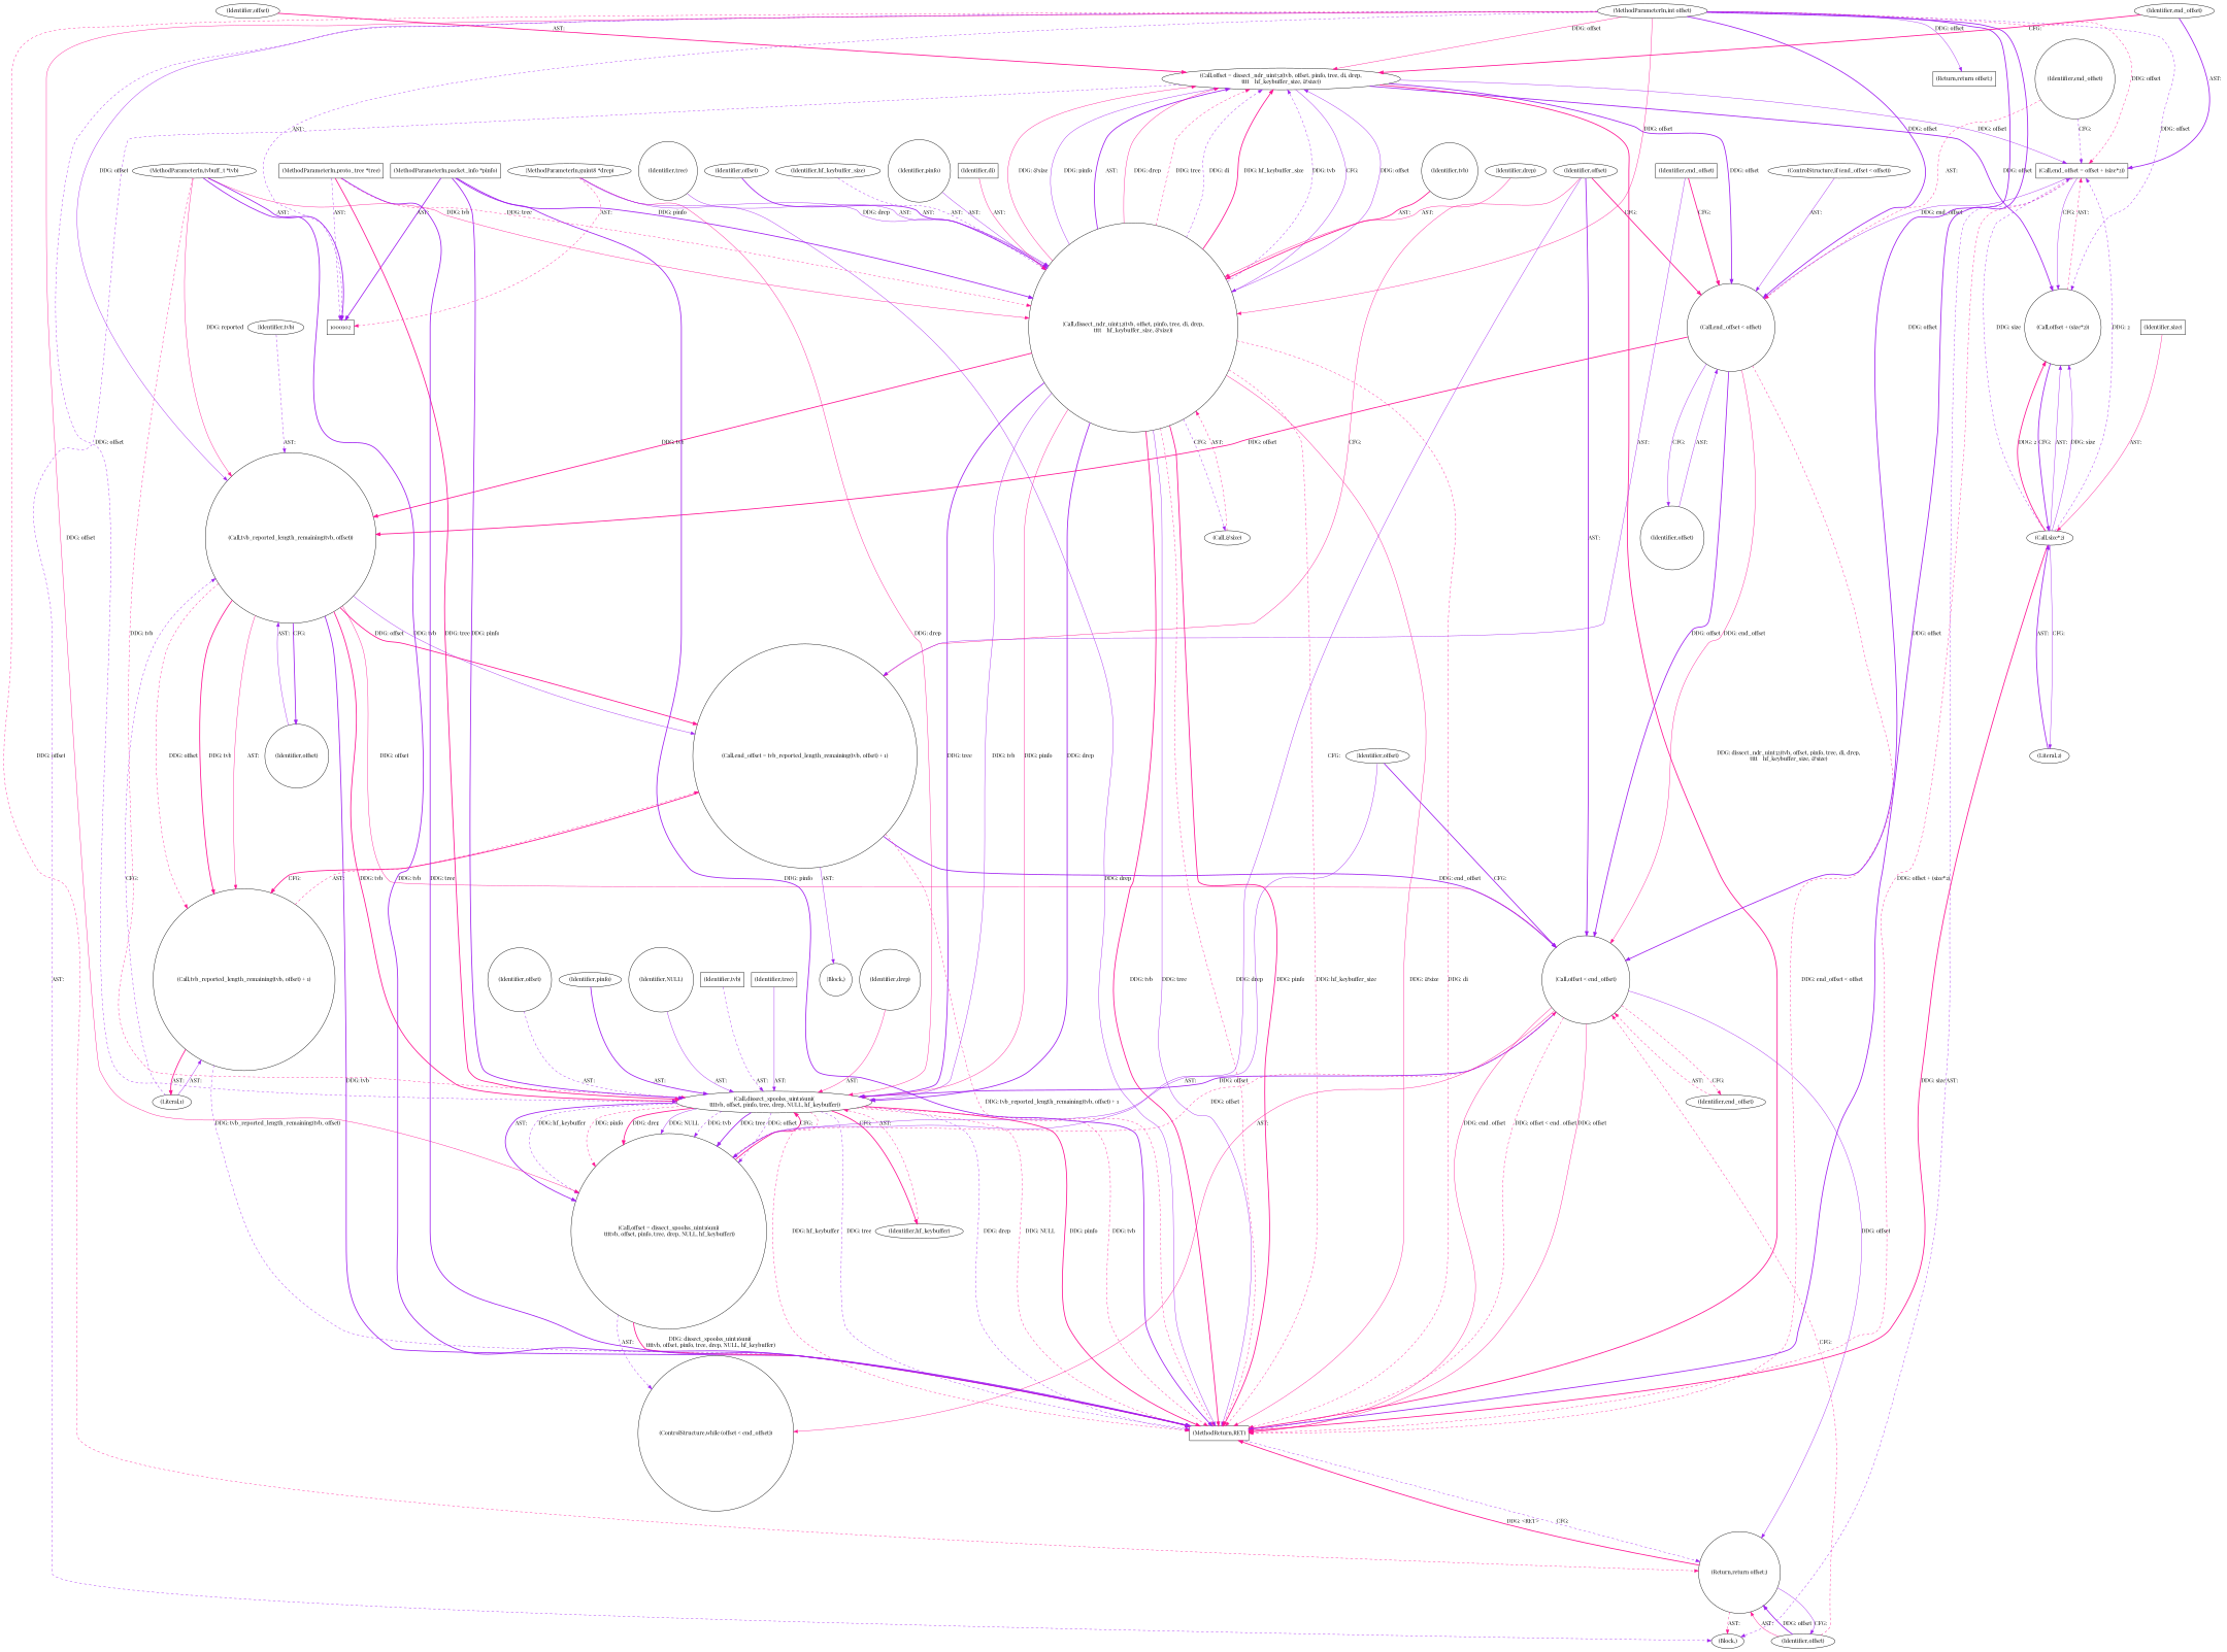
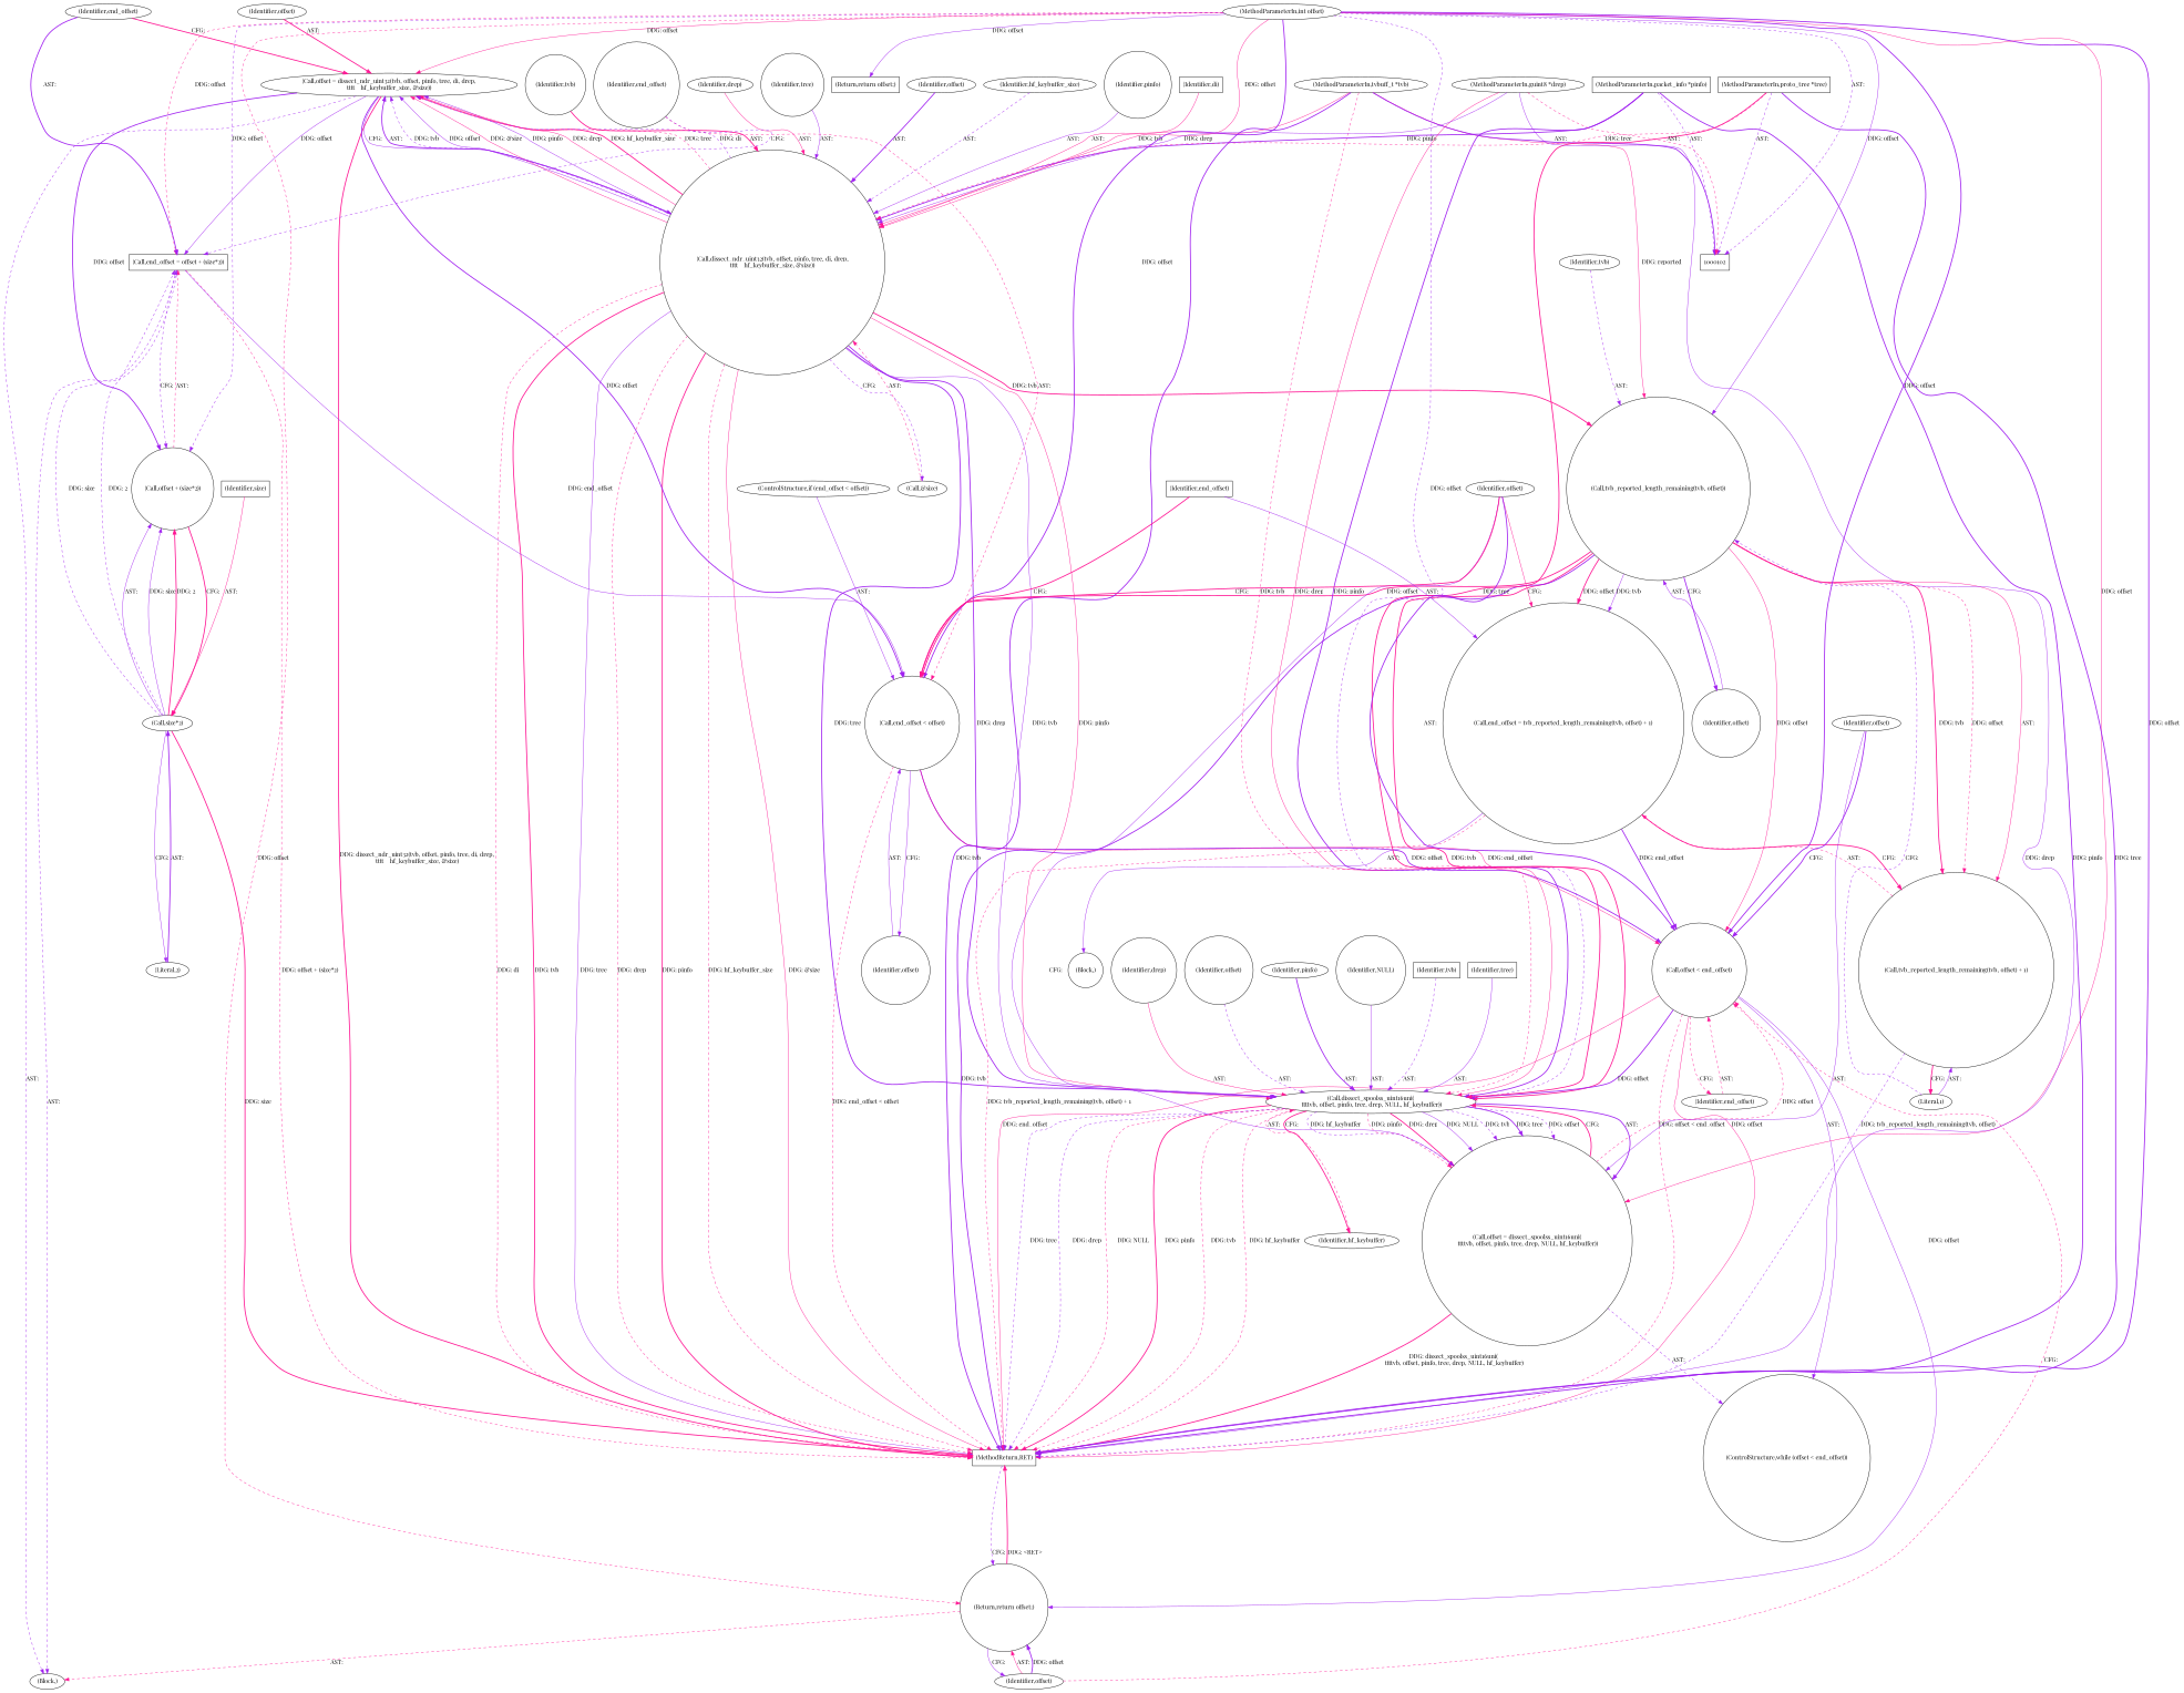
  digraph {
    fontname="Playfair Display"
    node [fontname="Playfair Display" shape=ellipse]
    edge [color=purple fontname="Playfair Display" style=dashed]
    n1 [label="(Call,tvb_reported_length_remaining(tvb, offset))" shape=circle]
    n2 [label="(Call,end_offset = tvb_reported_length_remaining(tvb, offset) + 1)" shape=circle]
    n3 [label="(Call,offset < end_offset)" shape=circle]
    n4 [label="(Call,dissect_spoolss_uint16uni(\n \t\t\ttvb, offset, pinfo, tree, drep, NULL, hf_keybuffer))"]
    n5 [label="(Call,tvb_reported_length_remaining(tvb, offset) + 1)" shape=circle]
    n6 [label="(Identifier,offset)" shape=circle]
    n7 [label="(MethodReturn,RET)" shape=box]
    n8 [label="(Block,)" shape=circle]
    n9 [label="(Return,return offset;)" shape=circle]
    n10 [label="(ControlStructure,while (offset < end_offset))" shape=circle]
    n11 [label="(Identifier,end_offset)"]
    n12 [label="(Call,offset = dissect_spoolss_uint16uni(\n \t\t\ttvb, offset, pinfo, tree, drep, NULL, hf_keybuffer))" shape=circle]
    n13 [label="(Identifier,hf_keybuffer)"]
    n14 [label="(Literal,1)"]
    n15 [label="(Call,dissect_ndr_uint32(tvb, offset, pinfo, tree, di, drep,\n\t\t\t\t    hf_keybuffer_size, &size))" shape=circle]
    n16 [label="(Call,offset = dissect_ndr_uint32(tvb, offset, pinfo, tree, di, drep,\n\t\t\t\t    hf_keybuffer_size, &size))"]
    n17 [label="(Call,&size)"]
    n18 [label="(Call,end_offset < offset)" shape=circle]
    n19 [label="(Call,end_offset = offset + (size*2))" shape=box]
    n20 [label="(Call,offset + (size*2))" shape=circle]
    n21 [label="(Block,)"]
    n22 [label="(MethodParameterIn,tvbuff_t *tvb)"]
    1000102 [shape=box]
    n24 [label="(MethodParameterIn,int offset)"]
    n25 [label="(Return,return offset;)" shape=box]
    n26 [label="(Identifier,offset)" shape=circle]
    n27 [label="(Identifier,offset)"]
    n28 [label="(Call,size*2)"]
    n29 [label="(MethodParameterIn,packet_info *pinfo)" shape=box]
    n30 [label="(MethodParameterIn,proto_tree *tree)" shape=box]
    n31 [label="(MethodParameterIn,guint8 *drep)"]
    n32 [label="(ControlStructure,if (end_offset < offset))"]
    n33 [label="(Literal,2)"]
    n34 [label="(Identifier,tvb)" shape=circle]
    n35 [label="(Identifier,drep)" shape=circle]
    n36 [label="(Identifier,drep)"]
    n37 [label="(Identifier,offset)" shape=circle]
    n38 [label="(Identifier,offset)"]
    n39 [label="(Identifier,tree)" shape=circle]
    n40 [label="(Identifier,pinfo)"]
    n41 [label="(Identifier,tvb)"]
    n42 [label="(Identifier,offset)"]
    n43 [label="(Identifier,end_offset)"]
    n44 [label="(Identifier,NULL)" shape=circle]
    n45 [label="(Identifier,size)" shape=box]
    n46 [label="(Identifier,tvb)" shape=box]
    n47 [label="(Identifier,offset)"]
    n48 [label="(Identifier,end_offset)" shape=circle]
    n49 [label="(Identifier,tree)" shape=box]
    n50 [label="(Identifier,hf_keybuffer_size)"]
    n51 [label="(Identifier,offset)"]
    n52 [label="(Identifier,pinfo)" shape=circle]
    n53 [label="(Identifier,end_offset)" shape=box]
    n54 [label="(Identifier,di)" shape=box]
    n1 -> n2 [label="DDG: tvb" style=solid]
    n1 -> n2 [color=deeppink label="DDG: offset" style=bold]
    n1 -> n3 [color=deeppink label="DDG: offset" style=solid]
    n1 -> n4 [color=deeppink label="DDG: tvb" style=bold]
    n1 -> n5 [color=deeppink label="AST: " style=solid]
    n1 -> n5 [color=deeppink label="DDG: tvb" style=bold]
    n1 -> n5 [color=deeppink label="DDG: offset"]
    n1 -> n6 [label="CFG: " style=bold]
    n1 -> n7 [label="DDG: tvb" style=bold]
    n2 -> n3 [label="DDG: end_offset" style=bold]
    n2 -> n5 [color=deeppink label="CFG: " style=bold]
    n2 -> n7 [color=deeppink label="DDG: tvb_reported_length_remaining(tvb, offset) + 1"]
    n2 -> n8 [label="AST: " style=solid]
    n3 -> n4 [label="DDG: offset" style=bold]
    n3 -> n7 [color=deeppink label="DDG: end_offset" style=solid]
    n3 -> n7 [color=deeppink label="DDG: offset < end_offset"]
    n3 -> n7 [color=deeppink label="DDG: offset" style=solid]
    n3 -> n9 [label="DDG: offset" style=solid]
-   n3 -> n10 [color=deeppink label="AST: " style=solid]
+   n3 -> n10 [label="AST: " style=solid]
    n3 -> n11 [color=deeppink label="CFG: "]
    n4 -> n7 [label="DDG: tree"]
    n4 -> n7 [label="DDG: drep"]
    n4 -> n7 [color=deeppink label="DDG: NULL"]
    n4 -> n7 [color=deeppink label="DDG: pinfo" style=bold]
    n4 -> n7 [color=deeppink label="DDG: tvb"]
    n4 -> n7 [color=deeppink label="DDG: hf_keybuffer"]
    n4 -> n12 [label="AST: " style=bold]
    n4 -> n12 [label="DDG: hf_keybuffer"]
    n4 -> n12 [color=deeppink label="DDG: pinfo"]
    n4 -> n12 [color=deeppink label="DDG: drep" style=bold]
    n4 -> n12 [label="DDG: NULL" style=solid]
    n4 -> n12 [label="DDG: tvb"]
    n4 -> n12 [label="DDG: tree" style=bold]
    n4 -> n12 [label="DDG: offset"]
    n4 -> n13 [color=deeppink label="CFG: " style=bold]
    n5 -> n2 [color=deeppink label="AST: "]
    n5 -> n7 [label="DDG: tvb_reported_length_remaining(tvb, offset)"]
-   n5 -> n14 [color=deeppink label="AST: " style=bold]
+   n5 -> n14 [color=deeppink label="CFG: " style=bold]
    n6 -> n1 [label="AST: " style=solid]
    n7 -> n9 [label="CFG: "]
    n9 -> n7 [color=deeppink label="DDG: <RET>" style=bold]
    n9 -> n21 [color=deeppink label="AST: "]
    n9 -> n27 [label="CFG: " style=solid]
    n11 -> n3 [color=deeppink label="AST: "]
    n12 -> n3 [color=deeppink label="DDG: offset"]
    n12 -> n4 [color=deeppink label="CFG: " style=bold]
    n12 -> n7 [color=deeppink label="DDG: dissect_spoolss_uint16uni(\n \t\t\ttvb, offset, pinfo, tree, drep, NULL, hf_keybuffer)" style=bold]
    n12 -> n10 [label="AST: "]
    n13 -> n4 [color=deeppink label="AST: "]
    n14 -> n1 [label="CFG: "]
    n14 -> n5 [label="AST: " style=solid]
    n15 -> n1 [color=deeppink label="DDG: tvb" style=bold]
    n15 -> n4 [label="DDG: tvb" style=solid]
    n15 -> n4 [color=deeppink label="DDG: pinfo" style=solid]
    n15 -> n4 [label="DDG: tree" style=bold]
    n15 -> n4 [label="DDG: drep" style=bold]
    n15 -> n7 [color=deeppink label="DDG: di"]
    n15 -> n7 [color=deeppink label="DDG: tvb" style=bold]
    n15 -> n7 [label="DDG: tree" style=solid]
    n15 -> n7 [color=deeppink label="DDG: drep"]
    n15 -> n7 [color=deeppink label="DDG: pinfo" style=bold]
    n15 -> n7 [color=deeppink label="DDG: hf_keybuffer_size"]
    n15 -> n7 [color=deeppink label="DDG: &size" style=solid]
    n15 -> n16 [label="AST: " style=bold]
    n15 -> n16 [label="DDG: tvb"]
    n15 -> n16 [label="DDG: offset" style=solid]
    n15 -> n16 [color=deeppink label="DDG: &size" style=solid]
    n15 -> n16 [label="DDG: pinfo" style=solid]
    n15 -> n16 [color=deeppink label="DDG: drep" style=solid]
    n15 -> n16 [color=deeppink label="DDG: hf_keybuffer_size" style=bold]
    n15 -> n16 [color=deeppink label="DDG: tree"]
    n15 -> n16 [label="DDG: di"]
    n15 -> n17 [label="CFG: "]
    n16 -> n7 [color=deeppink label="DDG: dissect_ndr_uint32(tvb, offset, pinfo, tree, di, drep,\n\t\t\t\t    hf_keybuffer_size, &size)" style=bold]
    n16 -> n15 [label="CFG: " style=solid]
    n16 -> n18 [label="DDG: offset" style=bold]
    n16 -> n19 [label="DDG: offset" style=solid]
    n16 -> n20 [label="DDG: offset" style=bold]
    n16 -> n21 [label="AST: "]
    n17 -> n15 [color=deeppink label="AST: "]
-   n18 -> n1 [color=deeppink label="DDG: offset" style=bold]
+   n1 -> n18 [color=deeppink label="DDG: offset" style=bold]
    n18 -> n3 [label="DDG: offset" style=bold]
    n18 -> n3 [color=deeppink label="DDG: end_offset" style=solid]
    n18 -> n7 [color=deeppink label="DDG: end_offset < offset"]
    n18 -> n26 [label="CFG: " style=solid]
    n19 -> n7 [color=deeppink label="DDG: offset + (size*2)"]
    n19 -> n18 [label="DDG: end_offset" style=solid]
-   n19 -> n20 [label="CFG: " style=solid]
+   n19 -> n20 [label="CFG: "]
    n19 -> n21 [label="AST: "]
    n20 -> n19 [color=deeppink label="AST: "]
-   n20 -> n28 [label="CFG: " style=bold]
+   n20 -> n28 [color=deeppink label="CFG: " style=bold]
    n22 -> n1 [color=deeppink label="DDG: reported" style=solid]
    n22 -> n4 [color=deeppink label="DDG: tvb"]
    n22 -> n7 [label="DDG: tvb" style=bold]
    n22 -> n15 [color=deeppink label="DDG: tvb" style=solid]
    n22 -> 1000102 [label="AST: " style=bold]
    n24 -> n1 [label="DDG: offset" style=solid]
    n24 -> n3 [label="DDG: offset" style=bold]
    n24 -> n4 [label="DDG: offset"]
    n24 -> n7 [label="DDG: offset" style=bold]
    n24 -> n9 [color=deeppink label="DDG: offset"]
    n24 -> n12 [color=deeppink label="DDG: offset" style=solid]
    n24 -> n15 [color=deeppink label="DDG: offset" style=solid]
    n24 -> n16 [color=deeppink label="DDG: offset" style=solid]
    n24 -> n18 [label="DDG: offset" style=bold]
    n24 -> n19 [color=deeppink label="DDG: offset"]
    n24 -> n20 [label="DDG: offset"]
    n24 -> 1000102 [label="AST: "]
    n24 -> n25 [label="DDG: offset" style=solid]
    n26 -> n18 [label="AST: " style=solid]
    n27 -> n3 [color=deeppink label="CFG: "]
    n27 -> n9 [color=deeppink label="AST: " style=solid]
    n27 -> n9 [label="DDG: offset" style=bold]
    n28 -> n7 [color=deeppink label="DDG: size" style=bold]
    n28 -> n19 [label="DDG: size"]
    n28 -> n19 [label="DDG: 2"]
    n28 -> n20 [label="AST: " style=solid]
    n28 -> n20 [label="DDG: size" style=solid]
    n28 -> n20 [color=deeppink label="DDG: 2" style=bold]
    n28 -> n33 [label="CFG: " style=solid]
    n29 -> n4 [label="DDG: pinfo" style=bold]
    n29 -> n7 [label="DDG: pinfo" style=bold]
    n29 -> n15 [label="DDG: pinfo" style=bold]
-   n29 -> 1000102 [label="AST: " style=bold]
+   n29 -> 1000102 [label="AST: "]
    n30 -> n4 [color=deeppink label="DDG: tree" style=bold]
    n30 -> n7 [label="DDG: tree" style=bold]
    n30 -> n15 [color=deeppink label="DDG: tree"]
    n30 -> 1000102 [label="AST: "]
    n31 -> n4 [color=deeppink label="DDG: drep" style=solid]
    n31 -> n7 [label="DDG: drep" style=solid]
    n31 -> n15 [label="DDG: drep" style=solid]
    n31 -> 1000102 [color=deeppink label="AST: "]
    n32 -> n18 [label="AST: " style=solid]
    n33 -> n28 [label="AST: " style=bold]
    n34 -> n15 [color=deeppink label="AST: " style=bold]
    n35 -> n4 [color=deeppink label="AST: " style=solid]
    n36 -> n15 [color=deeppink label="AST: " style=solid]
    n37 -> n4 [label="AST: "]
    n38 -> n2 [color=deeppink label="CFG: " style=solid]
    n38 -> n3 [label="AST: " style=bold]
    n38 -> n12 [label="CFG: " style=solid]
    n38 -> n18 [color=deeppink label="CFG: " style=bold]
    n39 -> n15 [label="AST: " style=solid]
    n40 -> n4 [label="AST: " style=bold]
    n41 -> n1 [label="AST: "]
    n42 -> n15 [label="AST: " style=bold]
    n43 -> n16 [color=deeppink label="CFG: " style=bold]
    n43 -> n19 [label="AST: " style=bold]
    n44 -> n4 [label="AST: " style=solid]
    n45 -> n28 [color=deeppink label="AST: " style=solid]
    n46 -> n4 [label="AST: "]
    n47 -> n16 [color=deeppink label="AST: " style=bold]
    n48 -> n18 [color=deeppink label="AST: "]
    n48 -> n19 [label="CFG: "]
    n49 -> n4 [label="AST: " style=solid]
    n50 -> n15 [label="AST: "]
    n51 -> n3 [label="CFG: " style=bold]
    n51 -> n12 [label="AST: " style=solid]
    n52 -> n15 [label="AST: " style=solid]
    n53 -> n2 [label="AST: " style=solid]
    n53 -> n18 [color=deeppink label="CFG: " style=bold]
    n54 -> n15 [color=deeppink label="AST: " style=solid]
  }
